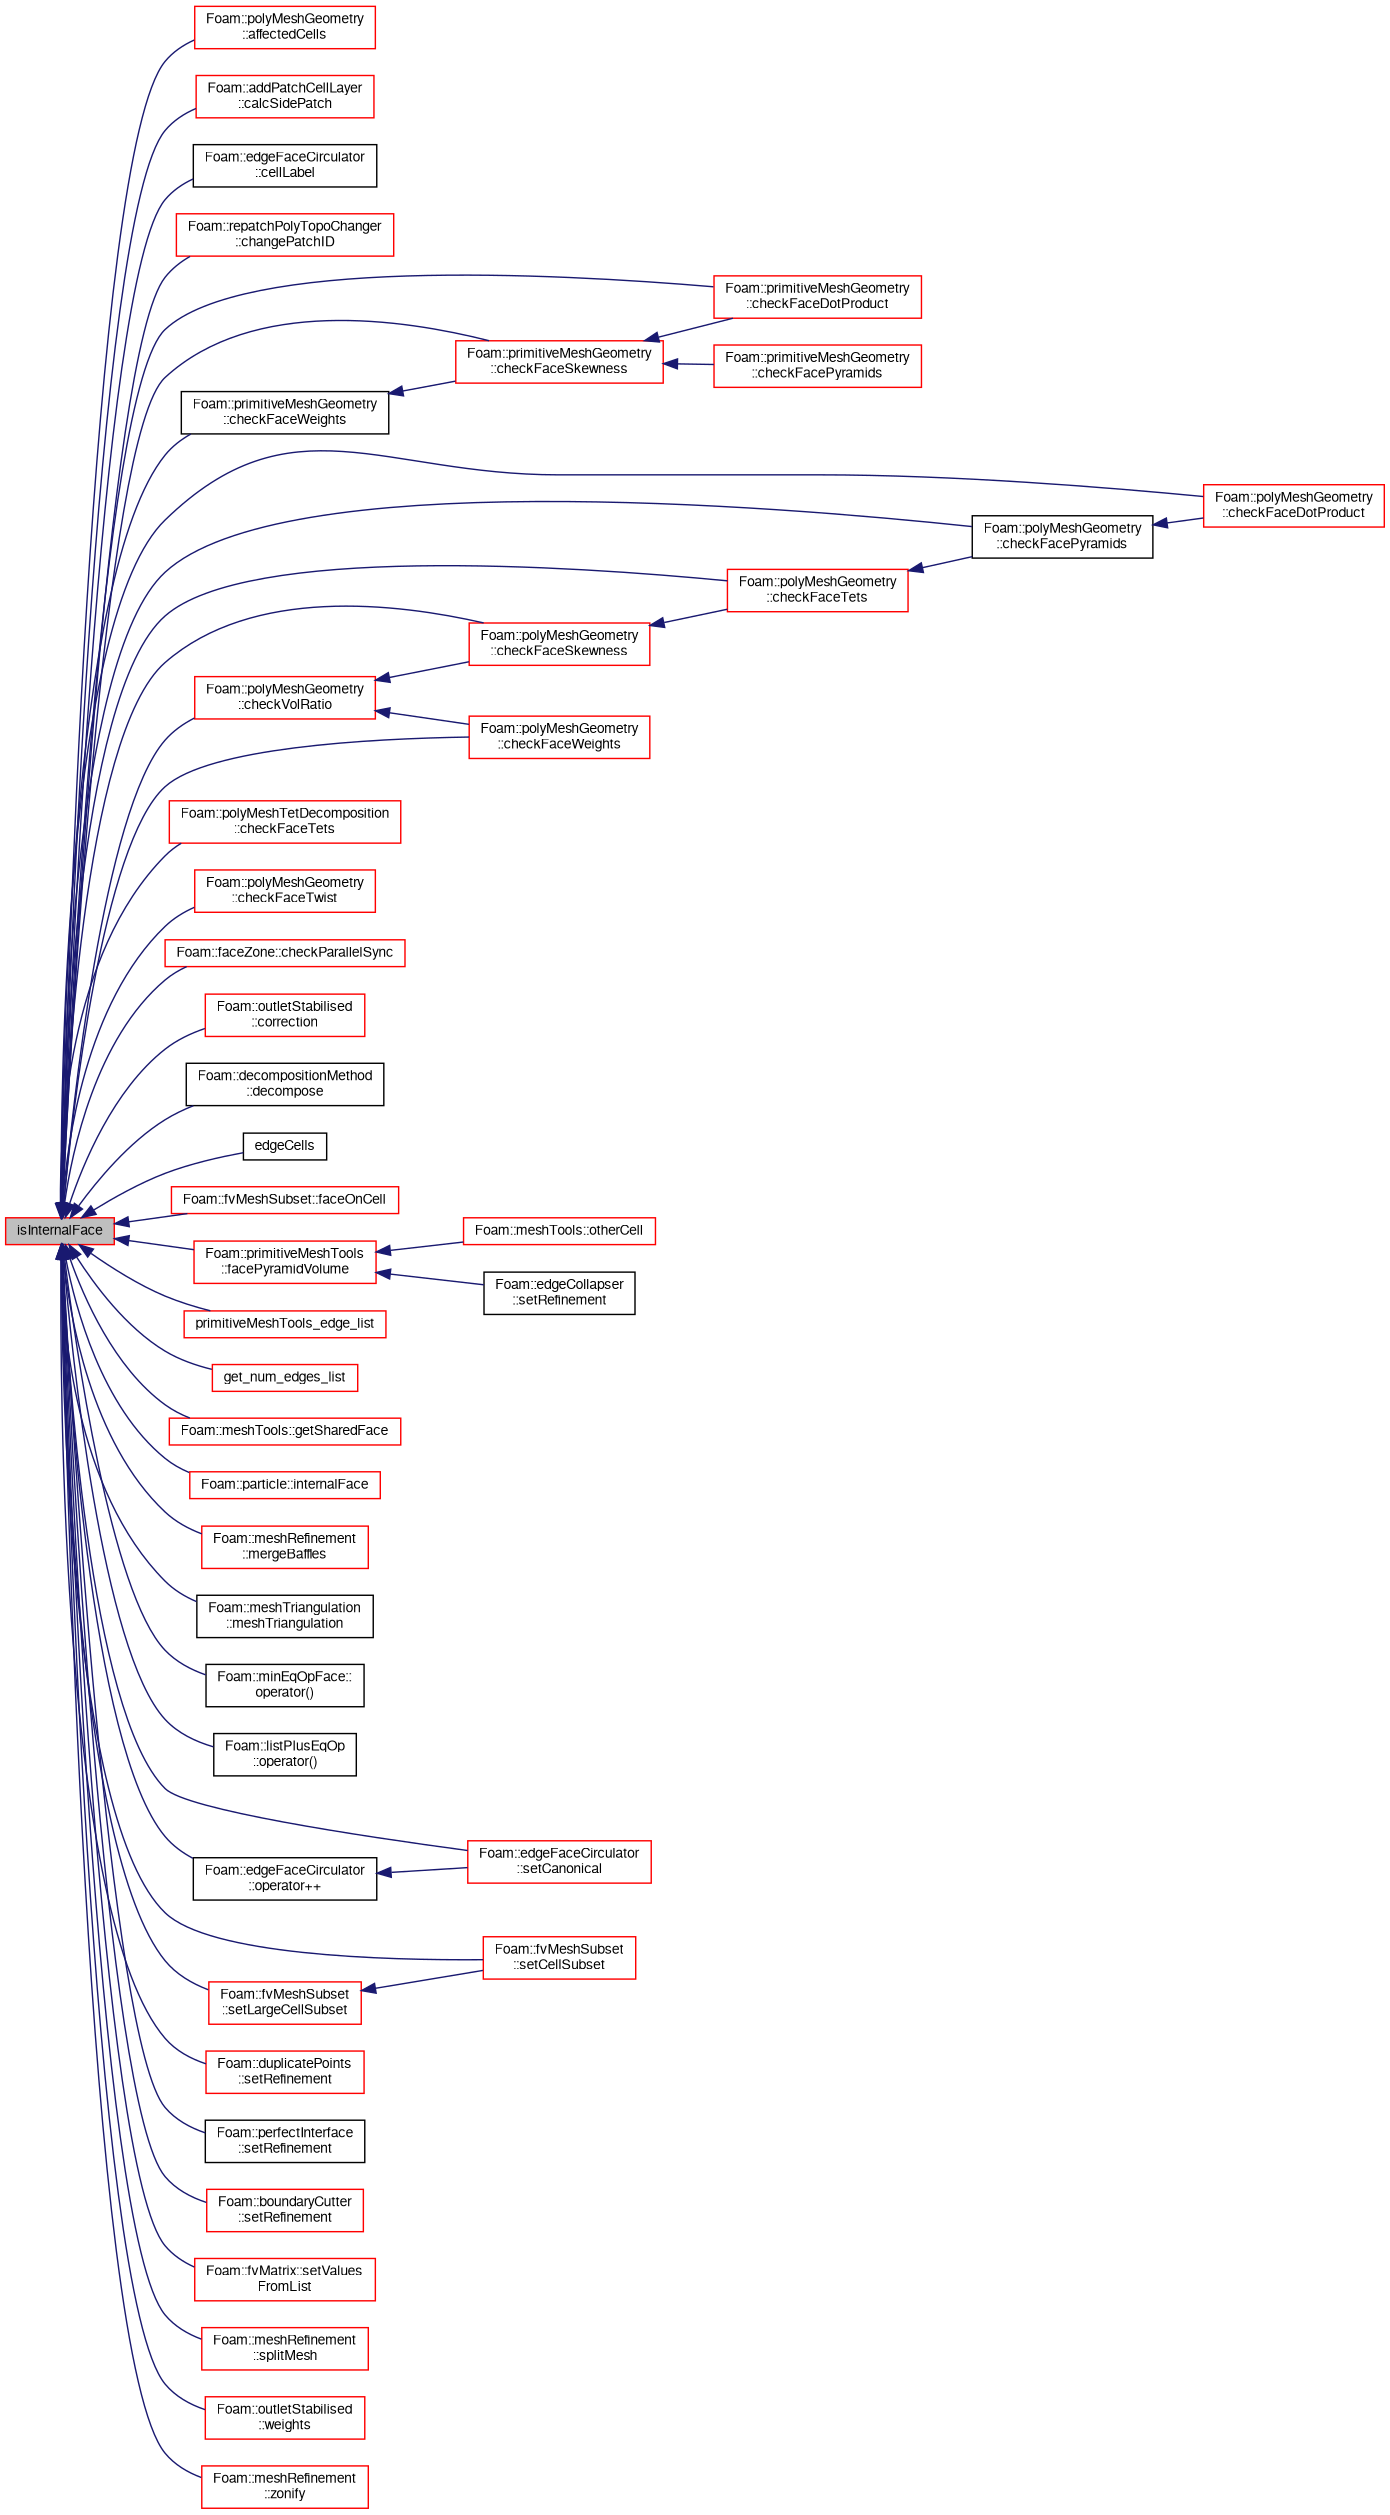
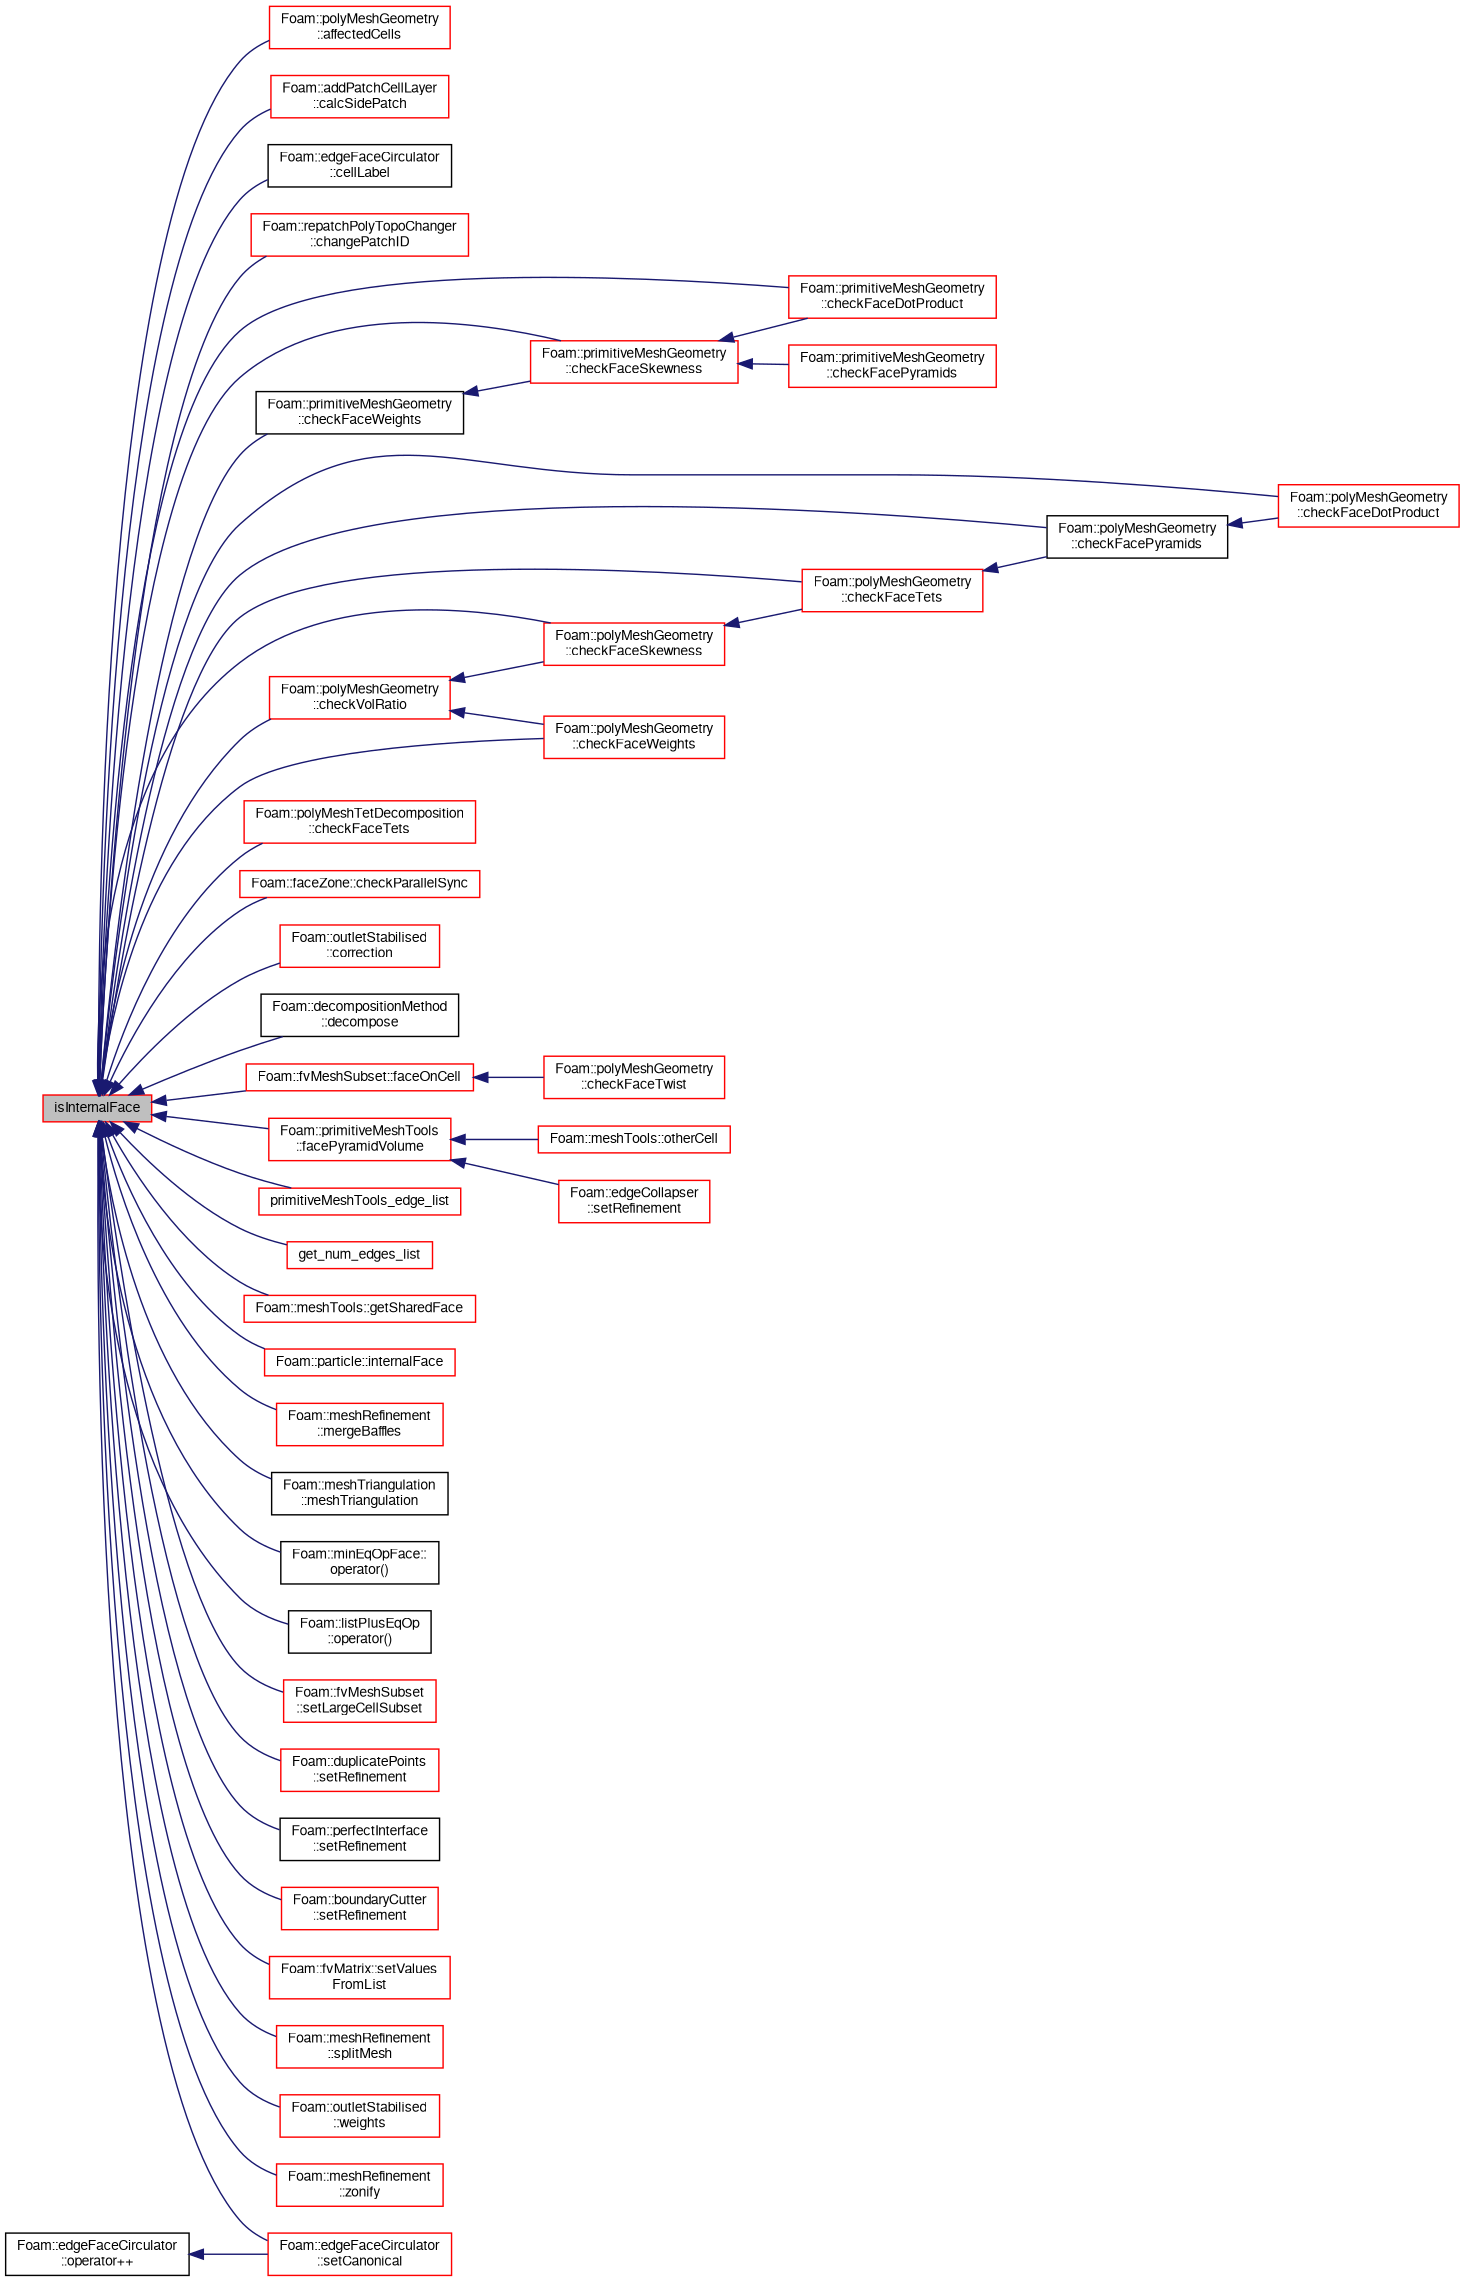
  digraph {
    rankdir=LR
    node [color=red fontname=FreeSans fontsize=10 shape=record]
    edge [color=midnightblue dir=back fontname=FreeSans fontsize=10 labelfontname=FreeSans labelfontsize=10 style=solid]
    n1 [fillcolor=grey75 fontcolor=black height=0.2 label=isInternalFace style=filled width=0.4]
    n2 [height=0.2 label="Foam::polyMeshGeometry\l::affectedCells" width=0.4]
    n3 [height=0.2 label="Foam::addPatchCellLayer\l::calcSidePatch" width=0.4]
    n4 [color=black height=0.2 label="Foam::edgeFaceCirculator\l::cellLabel" width=0.4]
    n5 [height=0.2 label="Foam::repatchPolyTopoChanger\l::changePatchID" width=0.4]
    n6 [height=0.2 label="Foam::primitiveMeshGeometry\l::checkFaceDotProduct" width=0.4]
    n7 [height=0.2 label="Foam::polyMeshGeometry\l::checkFaceDotProduct" width=0.4]
    n8 [color=black height=0.2 label="Foam::polyMeshGeometry\l::checkFacePyramids" width=0.4]
    n9 [height=0.2 label="Foam::primitiveMeshGeometry\l::checkFaceSkewness" width=0.4]
    n10 [height=0.2 label="Foam::polyMeshGeometry\l::checkFaceSkewness" width=0.4]
    n11 [height=0.2 label="Foam::polyMeshGeometry\l::checkFaceTets" width=0.4]
    n12 [height=0.2 label="Foam::polyMeshTetDecomposition\l::checkFaceTets" width=0.4]
    n13 [height=0.2 label="Foam::polyMeshGeometry\l::checkFaceTwist" width=0.4]
    n14 [color=black height=0.2 label="Foam::primitiveMeshGeometry\l::checkFaceWeights" width=0.4]
    n15 [height=0.2 label="Foam::polyMeshGeometry\l::checkFaceWeights" width=0.4]
    n16 [height=0.2 label="Foam::faceZone::checkParallelSync" width=0.4]
    n17 [height=0.2 label="Foam::polyMeshGeometry\l::checkVolRatio" width=0.4]
    n18 [height=0.2 label="Foam::outletStabilised\l::correction" width=0.4]
    n19 [color=black height=0.2 label="Foam::decompositionMethod\l::decompose" width=0.4]
-   n20 [color=black height=0.2 label=edgeCells width=0.4]
    n21 [height=0.2 label="Foam::fvMeshSubset::faceOnCell" width=0.4]
    n22 [height=0.2 label="Foam::primitiveMeshTools\l::facePyramidVolume" width=0.4]
    n23 [height=0.2 label=primitiveMeshTools_edge_list width=0.4]
    n24 [height=0.2 label=get_num_edges_list width=0.4]
    n25 [height=0.2 label="Foam::meshTools::getSharedFace" width=0.4]
    n26 [height=0.2 label="Foam::particle::internalFace" width=0.4]
    n27 [height=0.2 label="Foam::meshRefinement\l::mergeBaffles" width=0.4]
    n28 [color=black height=0.2 label="Foam::meshTriangulation\l::meshTriangulation" width=0.4]
    n29 [color=black height=0.2 label="Foam::minEqOpFace::\loperator()" width=0.4]
    n30 [color=black height=0.2 label="Foam::listPlusEqOp\l::operator()" width=0.4]
    n31 [color=black height=0.2 label="Foam::edgeFaceCirculator\l::operator++" width=0.4]
    n32 [height=0.2 label="Foam::edgeFaceCirculator\l::setCanonical" width=0.4]
-   n33 [height=0.2 label="Foam::fvMeshSubset\l::setCellSubset" width=0.4]
    n34 [height=0.2 label="Foam::fvMeshSubset\l::setLargeCellSubset" width=0.4]
    n35 [height=0.2 label="Foam::duplicatePoints\l::setRefinement" width=0.4]
    n36 [color=black height=0.2 label="Foam::perfectInterface\l::setRefinement" width=0.4]
    n37 [height=0.2 label="Foam::boundaryCutter\l::setRefinement" width=0.4]
    n38 [height=0.2 label="Foam::fvMatrix::setValues\lFromList" width=0.4]
    n39 [height=0.2 label="Foam::meshRefinement\l::splitMesh" width=0.4]
    n40 [height=0.2 label="Foam::outletStabilised\l::weights" width=0.4]
    n41 [height=0.2 label="Foam::meshRefinement\l::zonify" width=0.4]
    n42 [height=0.2 label="Foam::primitiveMeshGeometry\l::checkFacePyramids" width=0.4]
    n43 [height=0.2 label="Foam::meshTools::otherCell" width=0.4]
-   n44 [color=black height=0.2 label="Foam::edgeCollapser\l::setRefinement" width=0.4]
+   n44 [height=0.2 label="Foam::edgeCollapser\l::setRefinement" width=0.4]
    n1 -> n2
    n1 -> n3
    n1 -> n4
    n1 -> n5
    n1 -> n6
    n1 -> n7
    n1 -> n8
    n1 -> n9
    n1 -> n10
    n1 -> n11
    n1 -> n12
-   n1 -> n13
+   n21 -> n13
    n1 -> n14
    n1 -> n15
    n1 -> n16
    n1 -> n17
    n1 -> n18
    n1 -> n19
-   n1 -> n20
    n1 -> n21
    n1 -> n22
    n1 -> n23
    n1 -> n24
    n1 -> n25
    n1 -> n26
    n1 -> n27
    n1 -> n28
    n1 -> n29
    n1 -> n30
-   n1 -> n31
    n1 -> n32
-   n1 -> n33
    n1 -> n34
    n1 -> n35
    n1 -> n36
    n1 -> n37
    n1 -> n38
    n1 -> n39
    n1 -> n40
    n1 -> n41
    n8 -> n7
    n9 -> n6
    n9 -> n42
    n10 -> n11
    n11 -> n8
    n14 -> n9
    n17 -> n10
    n17 -> n15
    n22 -> n43
    n22 -> n44
    n31 -> n32
-   n34 -> n33
  }
